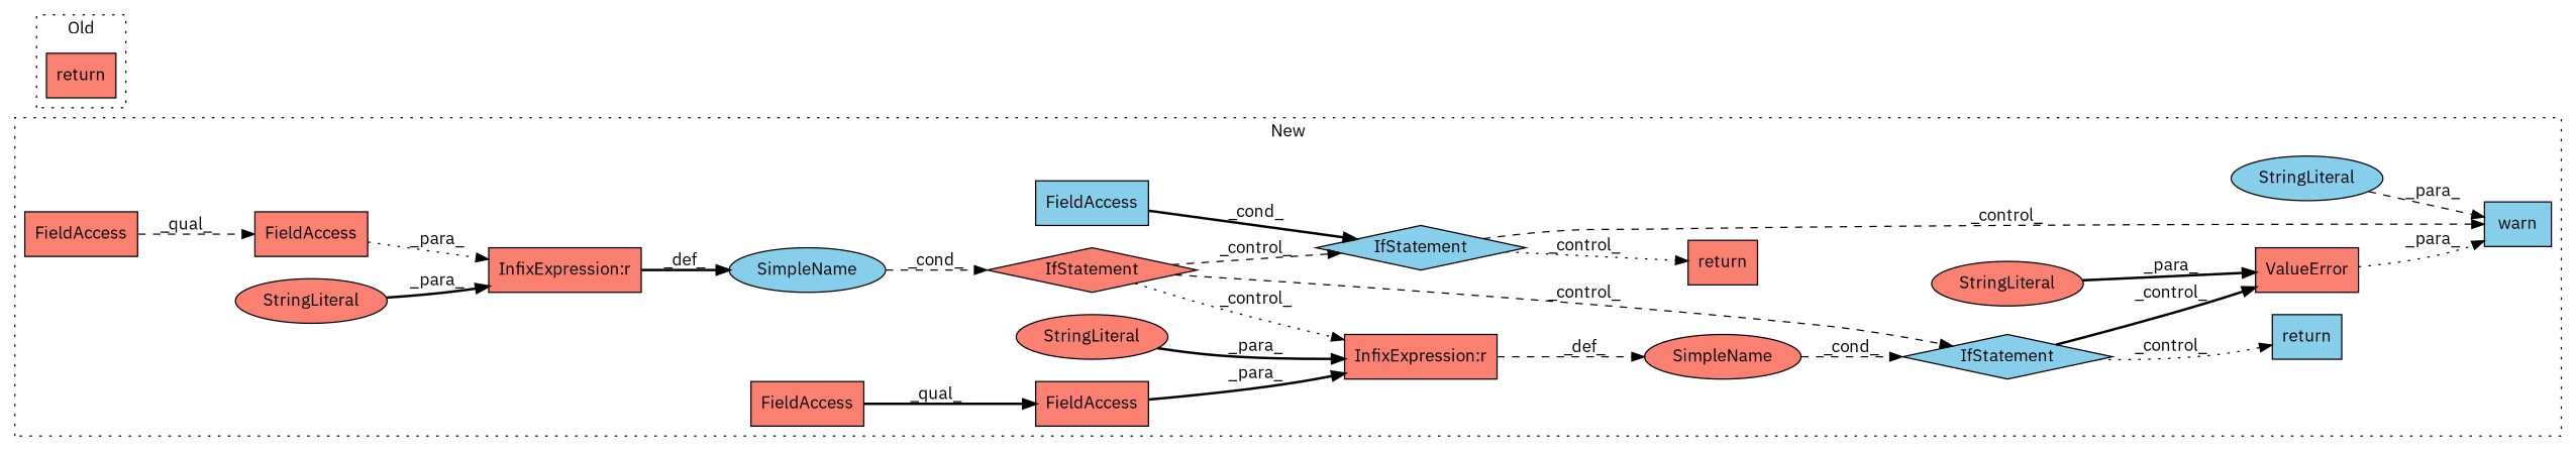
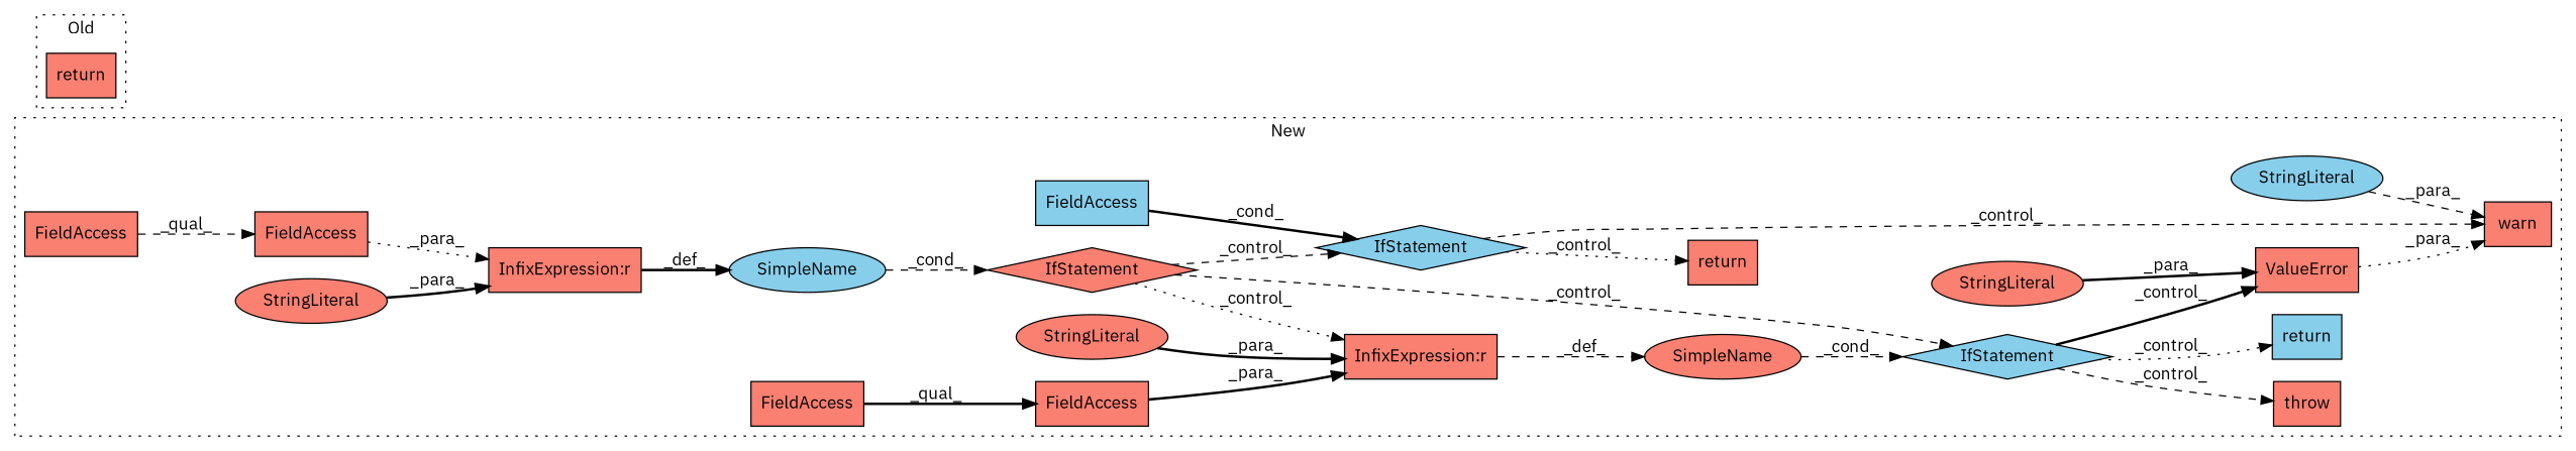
  digraph {
    fontname="IBM Plex Sans"
    rankdir=LR
    node [a=22 fillcolor=salmon fontname="IBM Plex Sans" l="4,2" shape=box style=filled]
    edge [fontname="IBM Plex Sans" style=dashed]
-   n1 [a=32 fillcolor=skyblue l="5,1" label=warn s="1956,2171"]
+   n1 [a=32 l="5,1" label=warn s="1956,2171"]
    n2 [a=45 fillcolor=skyblue l=210 label=StringLiteral s=1961 shape=ellipse]
    n3 [a=25 fillcolor=skyblue label=IfStatement s="1849,1867" shape=diamond]
    n4 [fillcolor=skyblue l=14 label=FieldAccess s=1853]
    n5 [a=25 label=IfStatement s="1794,1839" shape=diamond]
    n6 [a=32 l="11,1" label=ValueError s="2375,2457"]
    n7 [a=42 label=SimpleName shape=ellipse l=""]
    n8 [a=41 fillcolor=skyblue l=7 label=return s=2305]
    n9 [a=25 fillcolor=skyblue label=IfStatement s="2250,2295" shape=diamond]
    n10 [a=42 fillcolor=skyblue label=SimpleName shape=ellipse l=""]
    n11 [a=45 l=71 label=StringLiteral s=2386 shape=ellipse]
    n12 [a=27 l=4 label="InfixExpression:r" s=2286]
    n13 [l=32 label=FieldAccess s=2254]
    n14 [l=14 label=FieldAccess s=2254]
    n15 [a=45 l=5 label=StringLiteral s=2290 shape=ellipse]
    n16 [a=27 l=4 label="InfixExpression:r" s=1830]
    n17 [l=32 label=FieldAccess s=1798]
    n18 [l=14 label=FieldAccess s=1798]
    n19 [a=45 l=5 label=StringLiteral s=1834 shape=ellipse]
+   n20 [a=53 l=6 label=throw s=2369]
    n21 [a=41 l=7 label=return s=1879]
    n22 [a=41 l=7 label=return s=2353]
    subgraph cluster_1 {
      label=New
      style=dotted
      n1
      n2
      n3
      n4
      n5
      n6
      n7
      n8
      n9
      n10
      n11
      n12
      n13
      n14
      n15
      n16
      n17
      n18
      n19
+     n20
      n21
    }
    subgraph cluster_2 {
      label=Old
      style=dotted
      n22
    }
    n2 -> n1 [label=_para_]
    n3 -> n1 [label=_control_]
    n3 -> n21 [label=_control_ style=dotted]
    n4 -> n3 [label=_cond_ style=bold]
    n5 -> n3 [label=_control_]
    n5 -> n9 [label=_control_]
    n5 -> n12 [label=_control_ style=dotted]
    n6 -> n1 [label=_para_ style=dotted]
    n7 -> n9 [label=_cond_]
    n9 -> n6 [label=_control_ style=bold]
    n9 -> n8 [label=_control_ style=dotted]
+   n9 -> n20 [label=_control_]
    n10 -> n5 [label=_cond_]
    n11 -> n6 [label=_para_ style=bold]
    n12 -> n7 [label=_def_]
    n13 -> n12 [label=_para_ style=bold]
    n14 -> n13 [label=_qual_ style=bold]
    n15 -> n12 [label=_para_ style=bold]
    n16 -> n10 [label=_def_ style=bold]
    n17 -> n16 [label=_para_ style=dotted]
    n18 -> n17 [label=_qual_]
    n19 -> n16 [label=_para_ style=bold]
  }
